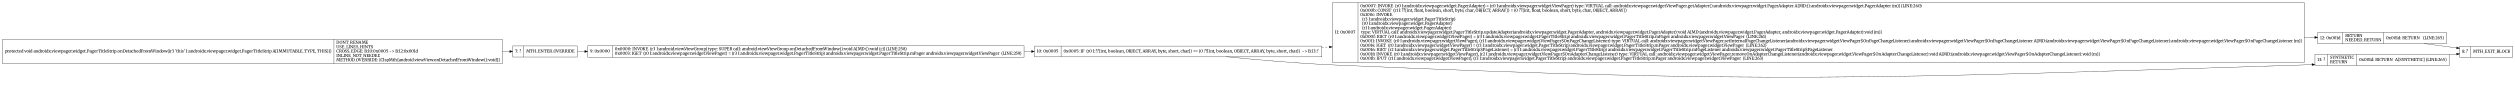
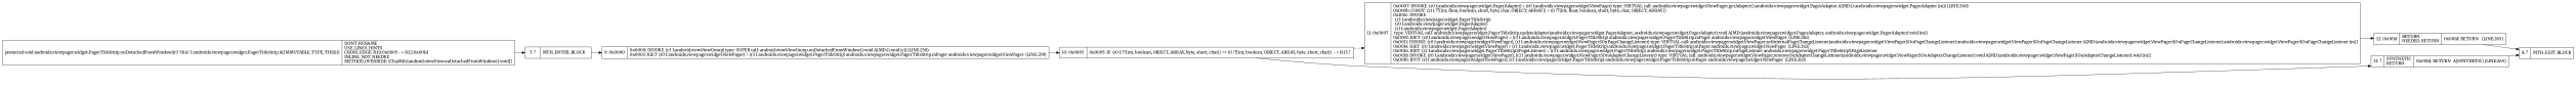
  digraph {
    fontname=Merriweather
    rankdir=LR
    node [fontname=Merriweather shape=record]
    edge [fontname=Merriweather]
-   n1 [label="{7\:\ ?|MTH_ENTER_OVERRIDE\l}"]
+   n1 [label="{7\:\ ?|MTH_ENTER_BLOCK\l}"]
    n2 [label="{9\:\ 0x0000|0x0000: INVOKE  (r3 I:android.view.ViewGroup) type: SUPER call: android.view.ViewGroup.onDetachedFromWindow():void A[MD:():void (c)] (LINE:258)\l0x0003: IGET  (r0 I:androidx.viewpager.widget.ViewPager) = (r3 I:androidx.viewpager.widget.PagerTitleStrip) androidx.viewpager.widget.PagerTitleStrip.mPager androidx.viewpager.widget.ViewPager  (LINE:259)\l}"]
    n3 [label="{10\:\ 0x0005|0x0005: IF  (r0 I:??[int, boolean, OBJECT, ARRAY, byte, short, char]) == (0 ??[int, boolean, OBJECT, ARRAY, byte, short, char])  \-\> B:13:? \l}"]
    n4 [label="{11\:\ 0x0007|0x0007: INVOKE  (r0 I:androidx.viewpager.widget.PagerAdapter) = (r0 I:androidx.viewpager.widget.ViewPager) type: VIRTUAL call: androidx.viewpager.widget.ViewPager.getAdapter():androidx.viewpager.widget.PagerAdapter A[MD:():androidx.viewpager.widget.PagerAdapter (m)] (LINE:260)\l0x000b: CONST  (r1 I:??[int, float, boolean, short, byte, char, OBJECT, ARRAY]) = (0 ??[int, float, boolean, short, byte, char, OBJECT, ARRAY]) \l0x100c: INVOKE  \l  (r3 I:androidx.viewpager.widget.PagerTitleStrip)\l  (r0 I:androidx.viewpager.widget.PagerAdapter)\l  (r1 I:androidx.viewpager.widget.PagerAdapter)\l type: VIRTUAL call: androidx.viewpager.widget.PagerTitleStrip.updateAdapter(androidx.viewpager.widget.PagerAdapter, androidx.viewpager.widget.PagerAdapter):void A[MD:(androidx.viewpager.widget.PagerAdapter, androidx.viewpager.widget.PagerAdapter):void (m)]\l0x000f: IGET  (r0 I:androidx.viewpager.widget.ViewPager) = (r3 I:androidx.viewpager.widget.PagerTitleStrip) androidx.viewpager.widget.PagerTitleStrip.mPager androidx.viewpager.widget.ViewPager  (LINE:261)\l0x0011: INVOKE  (r0 I:androidx.viewpager.widget.ViewPager), (r1 I:androidx.viewpager.widget.ViewPager$OnPageChangeListener) type: VIRTUAL call: androidx.viewpager.widget.ViewPager.setInternalPageChangeListener(androidx.viewpager.widget.ViewPager$OnPageChangeListener):androidx.viewpager.widget.ViewPager$OnPageChangeListener A[MD:(androidx.viewpager.widget.ViewPager$OnPageChangeListener):androidx.viewpager.widget.ViewPager$OnPageChangeListener (m)]\l0x0014: IGET  (r0 I:androidx.viewpager.widget.ViewPager) = (r3 I:androidx.viewpager.widget.PagerTitleStrip) androidx.viewpager.widget.PagerTitleStrip.mPager androidx.viewpager.widget.ViewPager  (LINE:262)\l0x0016: IGET  (r2 I:androidx.viewpager.widget.PagerTitleStrip$PageListener) = (r3 I:androidx.viewpager.widget.PagerTitleStrip) androidx.viewpager.widget.PagerTitleStrip.mPageListener androidx.viewpager.widget.PagerTitleStrip$PageListener \l0x0018: INVOKE  (r0 I:androidx.viewpager.widget.ViewPager), (r2 I:androidx.viewpager.widget.ViewPager$OnAdapterChangeListener) type: VIRTUAL call: androidx.viewpager.widget.ViewPager.removeOnAdapterChangeListener(androidx.viewpager.widget.ViewPager$OnAdapterChangeListener):void A[MD:(androidx.viewpager.widget.ViewPager$OnAdapterChangeListener):void (m)]\l0x001b: IPUT  (r1 I:androidx.viewpager.widget.ViewPager), (r3 I:androidx.viewpager.widget.PagerTitleStrip) androidx.viewpager.widget.PagerTitleStrip.mPager androidx.viewpager.widget.ViewPager  (LINE:263)\l}"]
    n5 [label="{13\:\ ?|SYNTHETIC\lRETURN\l|0x001d: RETURN   A[SYNTHETIC] (LINE:265)\l}"]
    n6 [label="{12\:\ 0x001d|RETURN\lNEEDED_RETURN\l|0x001d: RETURN    (LINE:265)\l}"]
    n7 [label="{8\:\ ?|MTH_EXIT_BLOCK\l}"]
    n8 [label="{protected void androidx.viewpager.widget.PagerTitleStrip.onDetachedFromWindow((r3 'this' I:androidx.viewpager.widget.PagerTitleStrip A[IMMUTABLE_TYPE, THIS]))  | DONT_RENAME\lUSE_LINES_HINTS\lCROSS_EDGE: B:10:0x0005 \-\> B:12:0x001d\lINLINE_NOT_NEEDED\lMETHOD_OVERRIDE: [ClspMth\{android.view.View.onDetachedFromWindow():void\}]\l}"]
    n1 -> n2
    n2 -> n3
    n3 -> n4 [style=dashed]
    n3 -> n5
    n4 -> n6
    n5 -> n7
    n6 -> n7
    n8 -> n1
  }
